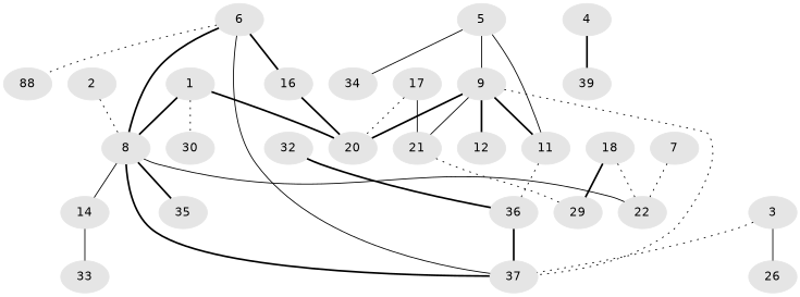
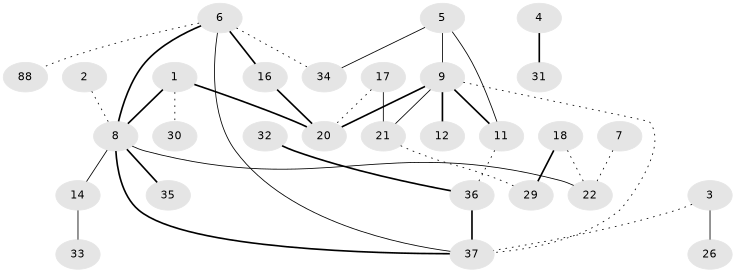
  graph {
    fontname="DejaVu Sans"
    node [color=gray90 fontname="DejaVu Sans" style=filled]
    edge [fontname="DejaVu Sans" style=bold weight=1.0]
    1
    8
    20
    30
    37
    22
    14
    35
    2
    3
    26
    4
-   31 [label=39]
+   31
    5
    9
    11
    34
    12
    21
    36
    6
    16
    n23 [label=88]
    7
    33
    29
    17
    18
    32
    1 -- 8
    1 -- 20
    1 -- 30 [style=dotted]
    8 -- 37
    8 -- 22 [style=solid]
    8 -- 14 [style=solid]
    8 -- 35
    14 -- 33 [style=solid]
    2 -- 8 [style=dotted]
    3 -- 37 [style=dotted]
    3 -- 26 [style=solid]
    4 -- 31
    5 -- 9 [style=solid]
    5 -- 11 [style=solid]
    5 -- 34 [style=solid]
    9 -- 20
    9 -- 37 [style=dotted]
    9 -- 11
    9 -- 12
    9 -- 21 [style=solid]
    11 -- 36 [style=dotted weight=2.0]
    21 -- 29 [style=dotted]
    36 -- 37
    6 -- 8
    6 -- 37 [style=solid]
+   6 -- 34 [style=dotted]
    6 -- 16
    6 -- n23 [style=dotted]
    16 -- 20
    7 -- 22 [style=dotted]
    17 -- 20 [style=dotted]
    17 -- 21 [style=solid]
    18 -- 22 [style=dotted]
    18 -- 29
    32 -- 36
  }
